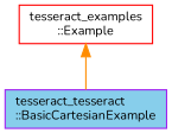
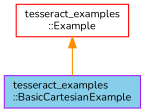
  digraph {
    fontname=Nunito
    node [fontname=Nunito fontsize=10 shape=box style=filled]
-   n1 [color=purple fillcolor=skyblue fontcolor=black height=0.2 label="tesseract_tesseract\l::BasicCartesianExample" width=0.4]
+   n1 [color=purple fillcolor=skyblue fontcolor=black height=0.2 label="tesseract_examples\l::BasicCartesianExample" width=0.4]
    n2 [color=red fillcolor=white height=0.2 label="tesseract_examples\l::Example" width=0.4]
    n2 -> n1 [color=darkorange dir=back fontname=Nunito fontsize=10 labelfontname=Helvetica labelfontsize=10 style=solid]
  }
